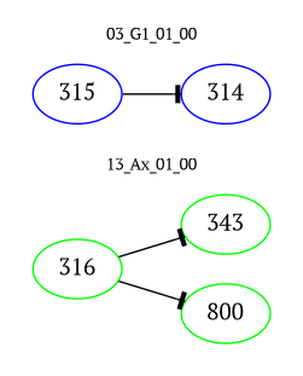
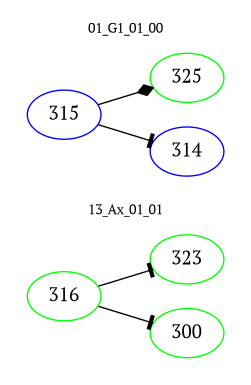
  digraph {
    fontname="PT Serif"
    rankdir=LR
    node [color=green fontname="PT Serif"]
    edge [arrowhead=tee color=black fontname="PT Serif"]
    n1 [label=316]
-   n2 [label=800]
-   n3 [label=343]
+   n2 [label=300]
+   n3 [label=323]
    n4 [color=blue label=315]
    n5 [color=blue label=314]
+   n6 [label=325]
    subgraph cluster_1 {
      color=white
      fontsize=10
-     label="13_Ax_01_00"
+     label="13_Ax_01_01"
      n1
      n2
      n3
    }
    subgraph cluster_2 {
      color=white
      fontsize=10
-     label="03_G1_01_00"
+     label="01_G1_01_00"
      n4
      n5
+     n6
    }
    n1 -> n2
    n1 -> n3
    n4 -> n5
+   n4 -> n6 [arrowhead=diamond]
  }
